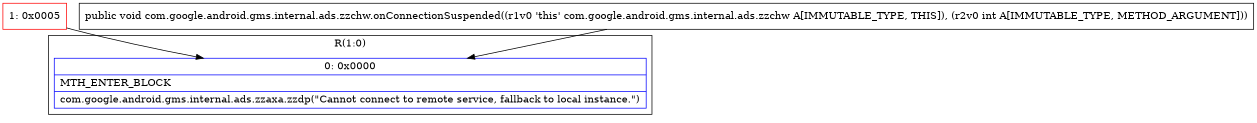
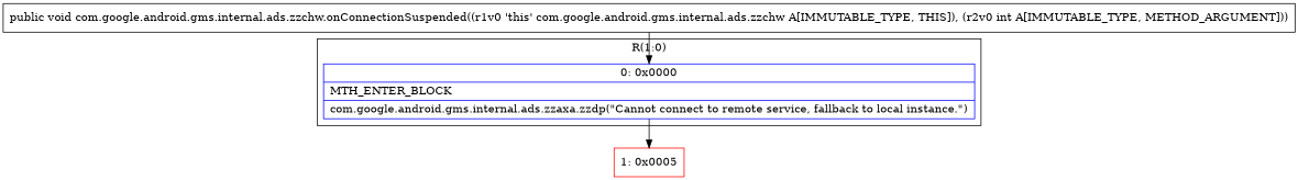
  digraph {
    node [shape=record]
    n1 [color=blue label="{0\:\ 0x0000|MTH_ENTER_BLOCK\l|com.google.android.gms.internal.ads.zzaxa.zzdp(\"Cannot connect to remote service, fallback to local instance.\")\l}"]
    n2 [color=red label="{1\:\ 0x0005}"]
    n3 [label="{public void com.google.android.gms.internal.ads.zzchw.onConnectionSuspended((r1v0 'this' com.google.android.gms.internal.ads.zzchw A[IMMUTABLE_TYPE, THIS]), (r2v0 int A[IMMUTABLE_TYPE, METHOD_ARGUMENT])) }"]
    subgraph cluster_1 {
      label="R(1:0)"
      n1
    }
-   n2 -> n1
+   n1 -> n2
    n3 -> n1
  }
